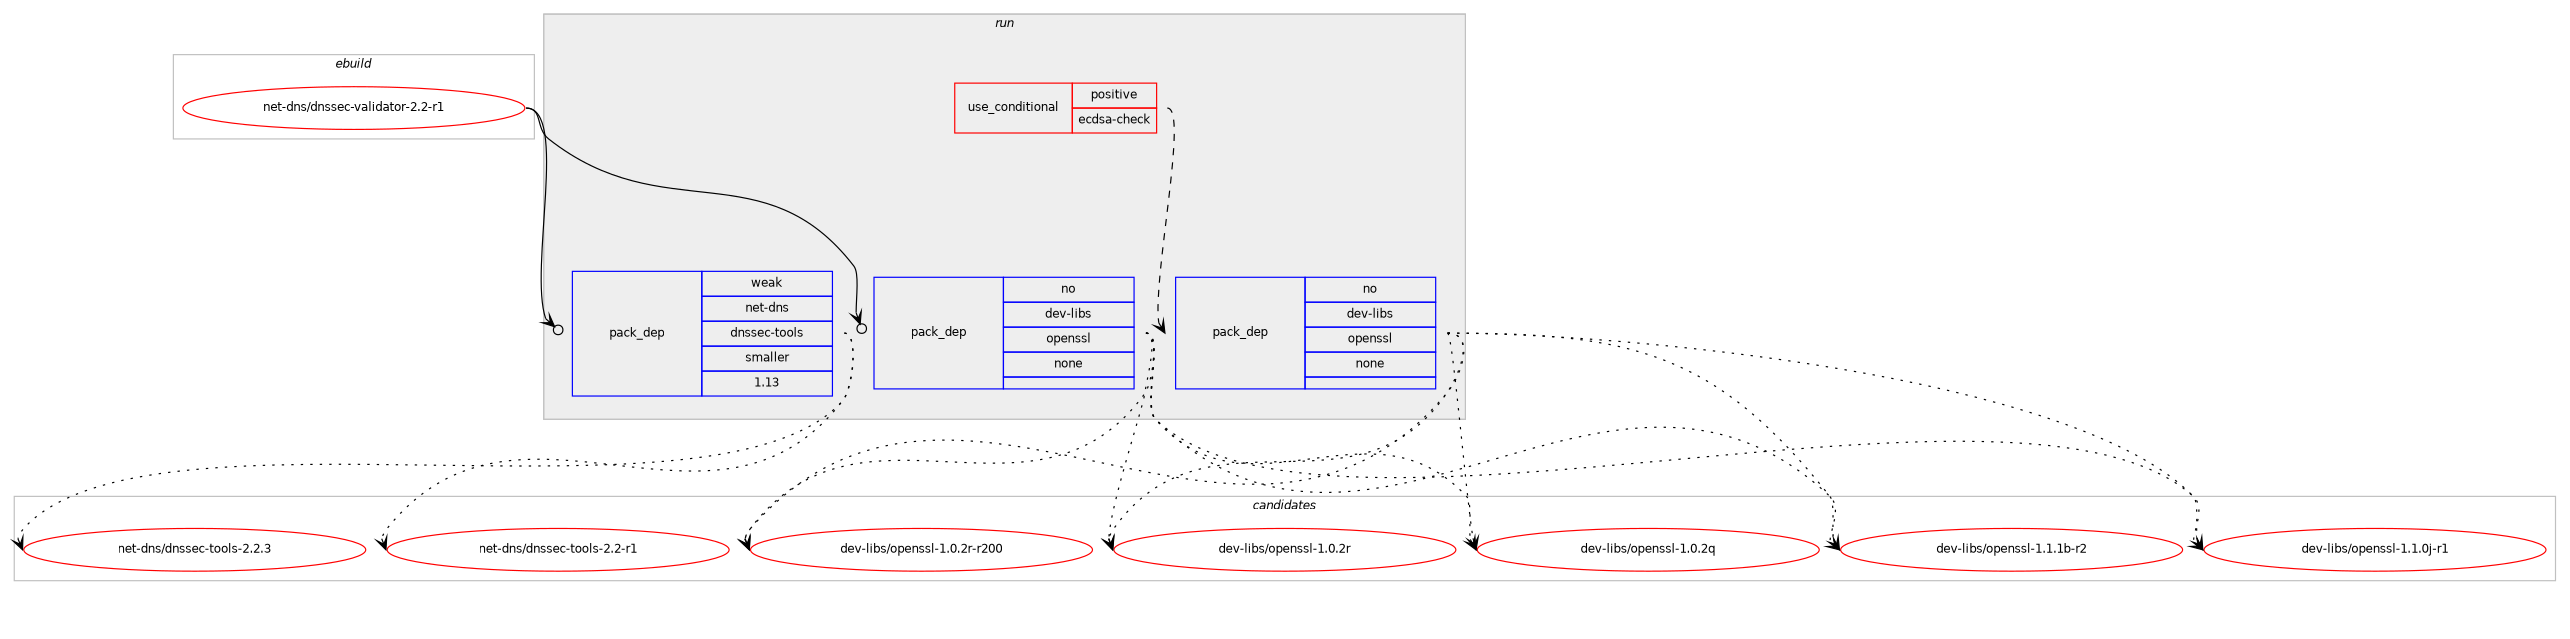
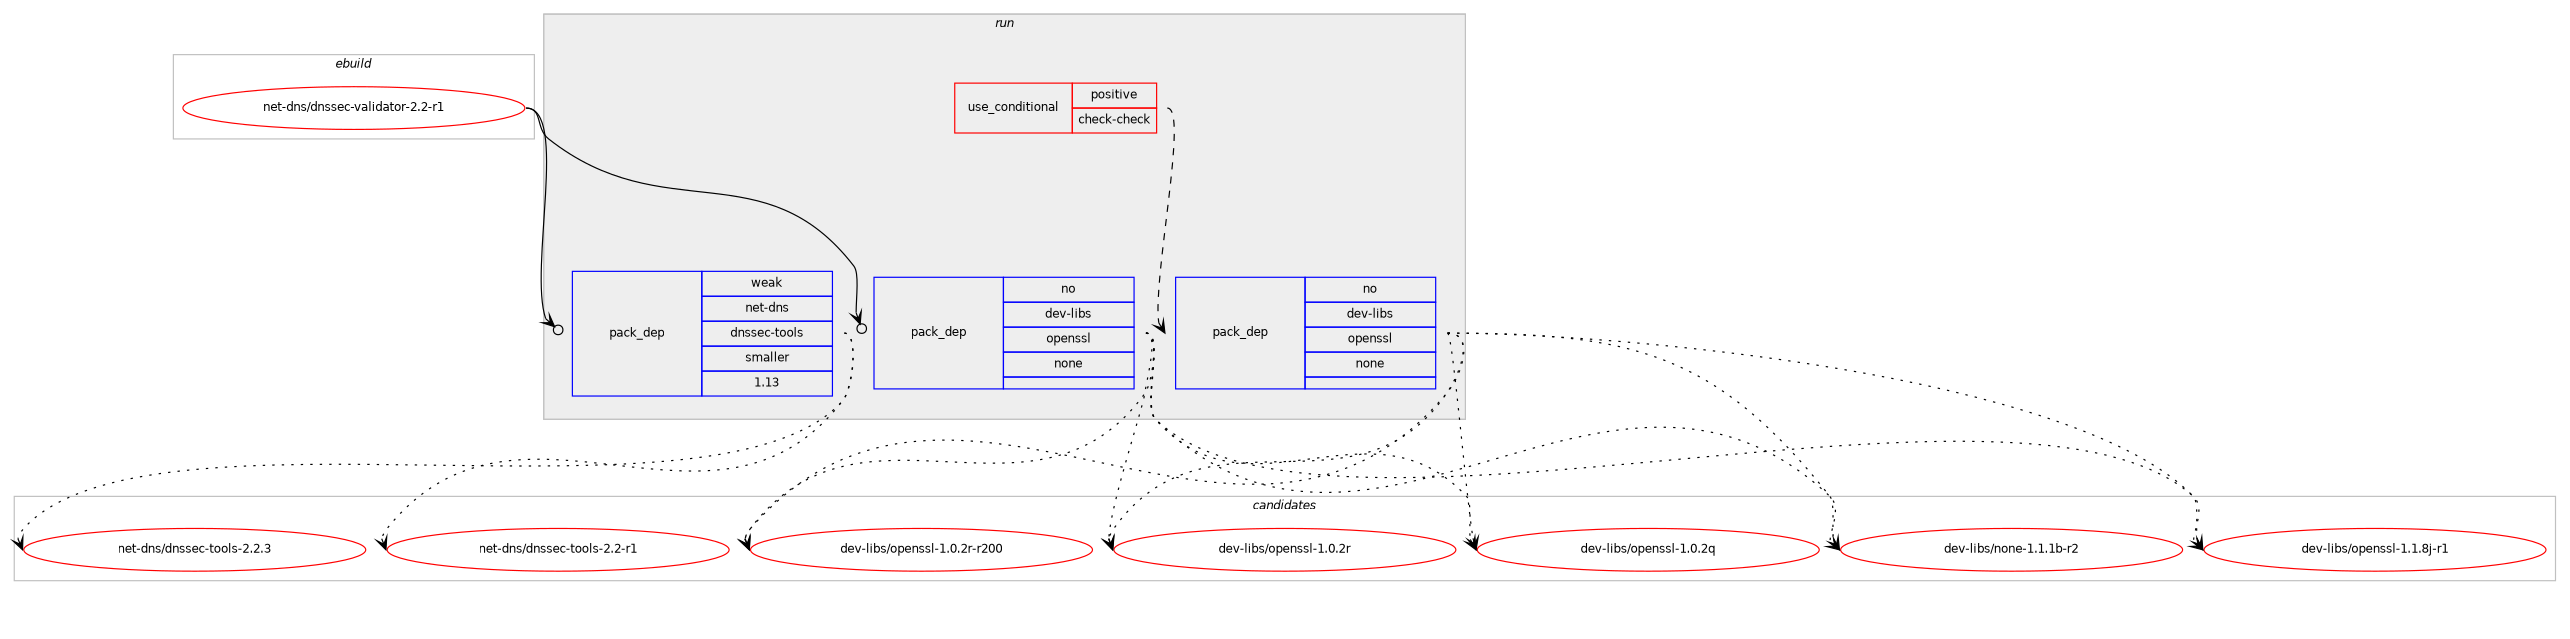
  digraph {
    compound=true
    concentrate=true
    fontname=Helvetica
    fontsize=10
    newrank=true
    rankdir=TB
    ranksep=1.5
    node [color=red fontname=Helvetica fontsize=10]
    edge [arrowhead=vee headport=w style=dotted tailport=e weight=100]
    n1 [label="net-dns/dnssec-validator-2.2-r1" width=4]
    n2 [color=blue label=<<TABLE BORDER="0" CELLBORDER="1" CELLSPACING="0" CELLPADDING="4" WIDTH="220"><TR><TD ROWSPAN="6" CELLPADDING="30">pack_dep</TD></TR><TR><TD WIDTH="110">no</TD></TR><TR><TD>dev-libs</TD></TR><TR><TD>openssl</TD></TR><TR><TD>none</TD></TR><TR><TD></TD></TR></TABLE>> shape=none]
-   n3 [label=<<TABLE BORDER="0" CELLBORDER="1" CELLSPACING="0" CELLPADDING="4"><TR><TD ROWSPAN="3" CELLPADDING="10">use_conditional</TD></TR><TR><TD>positive</TD></TR><TR><TD>ecdsa-check</TD></TR></TABLE>> shape=none]
+   n3 [label=<<TABLE BORDER="0" CELLBORDER="1" CELLSPACING="0" CELLPADDING="4"><TR><TD ROWSPAN="3" CELLPADDING="10">use_conditional</TD></TR><TR><TD>positive</TD></TR><TR><TD>check-check</TD></TR></TABLE>> shape=none]
    n4 [color=blue label=<<TABLE BORDER="0" CELLBORDER="1" CELLSPACING="0" CELLPADDING="4" WIDTH="220"><TR><TD ROWSPAN="6" CELLPADDING="30">pack_dep</TD></TR><TR><TD WIDTH="110">no</TD></TR><TR><TD>dev-libs</TD></TR><TR><TD>openssl</TD></TR><TR><TD>none</TD></TR><TR><TD></TD></TR></TABLE>> shape=none]
    n5 [color=blue label=<<TABLE BORDER="0" CELLBORDER="1" CELLSPACING="0" CELLPADDING="4" WIDTH="220"><TR><TD ROWSPAN="6" CELLPADDING="30">pack_dep</TD></TR><TR><TD WIDTH="110">weak</TD></TR><TR><TD>net-dns</TD></TR><TR><TD>dnssec-tools</TD></TR><TR><TD>smaller</TD></TR><TR><TD>1.13</TD></TR></TABLE>> shape=none]
    n6 [label="dev-libs/openssl-1.0.2q" width=4]
    n7 [label="dev-libs/openssl-1.0.2r" width=4]
    n8 [label="dev-libs/openssl-1.0.2r-r200" width=4]
-   n9 [label="dev-libs/openssl-1.1.0j-r1" width=4]
-   n10 [label="dev-libs/openssl-1.1.1b-r2" width=4]
+   n9 [label="dev-libs/openssl-1.1.8j-r1" width=4]
+   n10 [label="dev-libs/none-1.1.1b-r2" width=4]
    n11 [label="net-dns/dnssec-tools-2.2-r1" width=4]
    n12 [label="net-dns/dnssec-tools-2.2.3" width=4]
    subgraph cluster_1 {
      color=gray
      label=<<i>ebuild</i>>
      rank=same
      n1
    }
    subgraph cluster_2 {
      color=gray
      label=<<i>dependencies</i>>
      subgraph cluster_3 {
        color=gray
        fillcolor="#eeeeee"
        label=<<i>compile</i>>
        style=filled
      }
      subgraph cluster_4 {
        color=gray
        fillcolor="#eeeeee"
        label=<<i>compile and run</i>>
        style=filled
        subgraph sub_5 {
          color=gray
          fillcolor="#eeeeee"
          label=<<i>compile and run</i>>
          style=filled
          n3
          subgraph sub_6 {
            color=gray
            fillcolor="#eeeeee"
            label=<<i>compile and run</i>>
            style=filled
            n2
          }
        }
        subgraph sub_7 {
          color=gray
          fillcolor="#eeeeee"
          label=<<i>compile and run</i>>
          style=filled
          n4
        }
        subgraph sub_8 {
          color=gray
          fillcolor="#eeeeee"
          label=<<i>compile and run</i>>
          style=filled
          n5
        }
      }
      subgraph cluster_9 {
        color=gray
        fillcolor="#eeeeee"
        label=<<i>run</i>>
        style=filled
      }
    }
    subgraph cluster_10 {
      color=gray
      label=<<i>candidates</i>>
      rank=same
      subgraph sub_11 {
        color=black
        label=<<i>candidates</i>>
        nodesep=1
        rank=same
        n6
        n7
        n8
        n9
        n10
      }
      subgraph sub_12 {
        color=black
        label=<<i>candidates</i>>
        nodesep=1
        rank=same
        n6
        n7
        n8
        n9
        n10
      }
      subgraph sub_13 {
        color=black
        label=<<i>candidates</i>>
        nodesep=1
        rank=same
        n11
        n12
      }
    }
    n1 -> n4 [arrowhead=odotvee style=solid weight=20]
    n1 -> n5 [arrowhead=odotvee style=solid weight=20]
    n2 -> n6
    n2 -> n7
    n2 -> n8
    n2 -> n9
    n2 -> n10
    n3 -> n2 [style=dashed weight=20]
    n4 -> n6
    n4 -> n7
    n4 -> n8
    n4 -> n9
    n4 -> n10
    n5 -> n11
    n5 -> n12
  }
